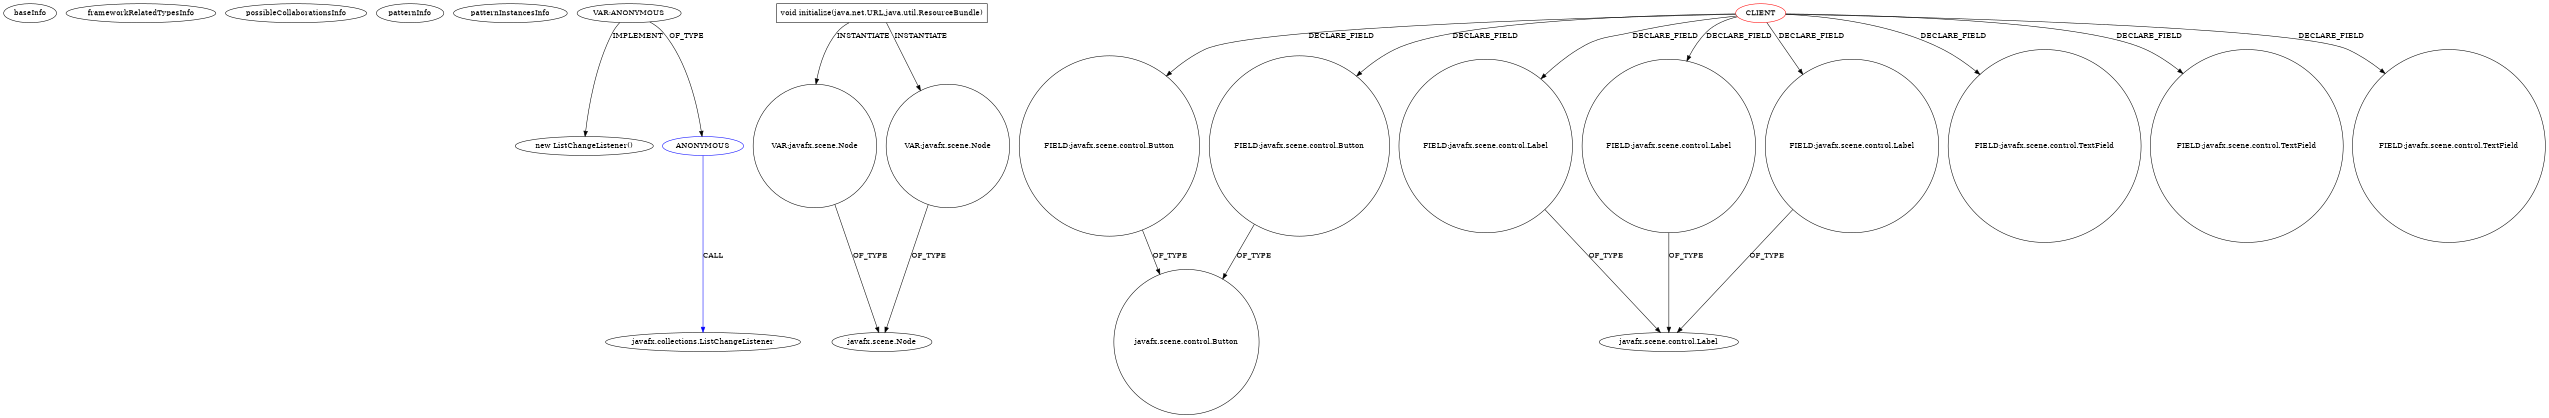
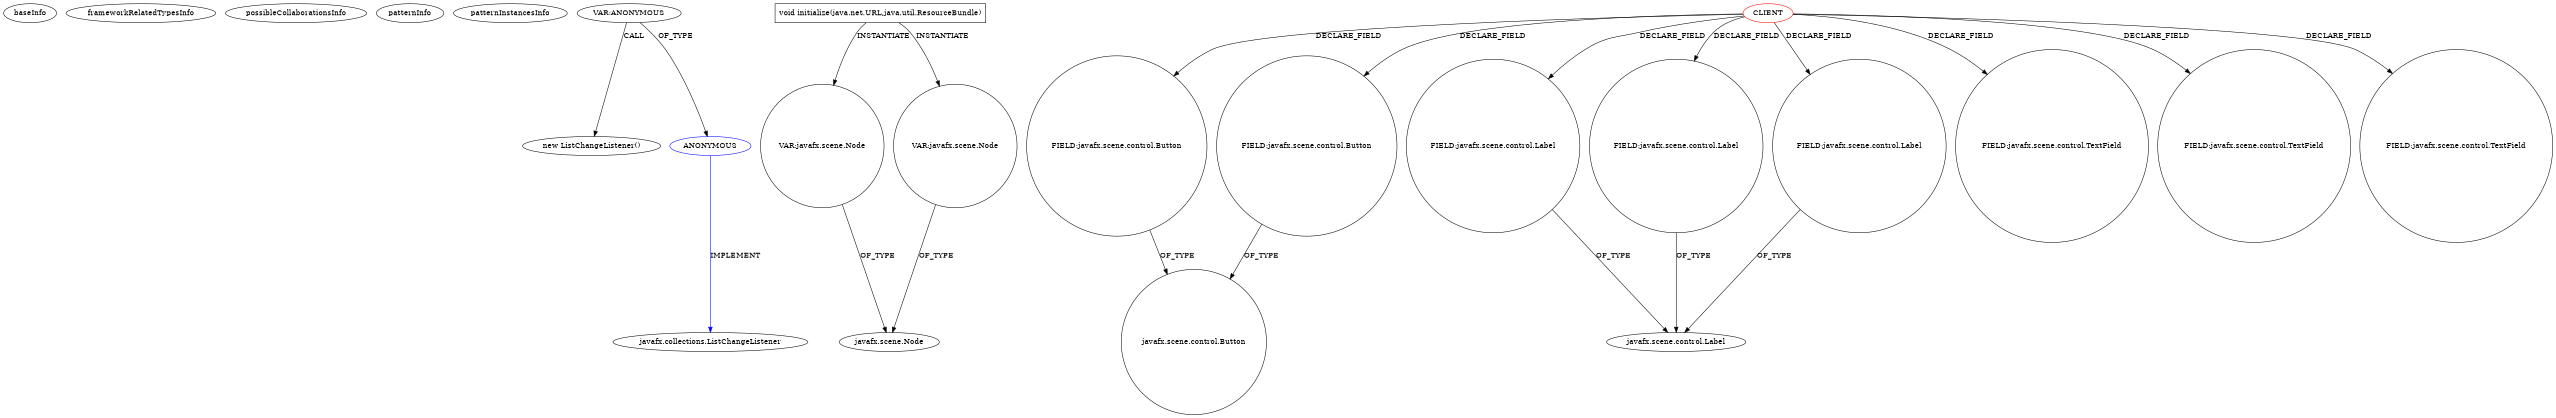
  digraph {
    node [isFrameworkType=false vertexType=FIELD_DECLARATION]
    baseInfo [category=pattern graphId=2805 isAnonymous=false possibleRelation=false isFrameworkType="" vertexType=""]
    frameworkRelatedTypesInfo [isFrameworkType="" vertexType=""]
    possibleCollaborationsInfo [isFrameworkType="" vertexType=""]
    patternInfo [frequency=2.0 patternRootClient=0 isFrameworkType="" vertexType=""]
    patternInstancesInfo [0="7thwheel-medaka-chan~/7thwheel-medaka-chan/medaka-chan-master/src/seventhwheel/pos/controller/PosController.java~PosController~30" 1="bianconejo-CEFX~/bianconejo-CEFX/CEFX-master/src/cefx/CECommandeController.java~CECommandeController~2084" isFrameworkType="" vertexType=""]
    n6 [label="new ListChangeListener()" vertexType=CONSTRUCTOR_CALL]
    n7 [label="VAR:ANONYMOUS" shape=ellipse vertexType=VARIABLE_EXPRESION]
    n8 [color=blue label=ANONYMOUS vertexType=REFERENCE_ANONYMOUS_DECLARATION]
    n9 [label="javafx.collections.ListChangeListener" vertexType=FRAMEWORK_INTERFACE_TYPE]
    n10 [label="void initialize(java.net.URL,java.util.ResourceBundle)" shape=box vertexType=OVERRIDING_METHOD_DECLARATION]
    n11 [label="VAR:javafx.scene.Node" shape=circle vertexType=VARIABLE_EXPRESION]
    n12 [label="VAR:javafx.scene.Node" shape=circle vertexType=VARIABLE_EXPRESION]
    n13 [label="javafx.scene.Node" vertexType=FRAMEWORK_CLASS_TYPE]
    n14 [color=red label=CLIENT vertexType=ROOT_CLIENT_CLASS_DECLARATION]
    n15 [label="FIELD:javafx.scene.control.Button" shape=circle]
    n16 [label="FIELD:javafx.scene.control.Button" shape=circle]
    n17 [label="FIELD:javafx.scene.control.Label" shape=circle]
    n18 [label="FIELD:javafx.scene.control.Label" shape=circle]
    n19 [label="FIELD:javafx.scene.control.Label" shape=circle]
    n20 [label="FIELD:javafx.scene.control.TextField" shape=circle]
    n21 [label="FIELD:javafx.scene.control.TextField" shape=circle]
    n22 [label="FIELD:javafx.scene.control.TextField" shape=circle]
    n23 [label="javafx.scene.control.Button" shape=circle vertexType=FRAMEWORK_CLASS_TYPE]
    n24 [label="javafx.scene.control.Label" vertexType=FRAMEWORK_CLASS_TYPE]
-   n7 -> n6 [label=IMPLEMENT]
+   n7 -> n6 [label=CALL]
    n7 -> n8 [label=OF_TYPE]
-   n8 -> n9 [color=blue label=CALL]
+   n8 -> n9 [color=blue label=IMPLEMENT]
    n10 -> n11 [label=INSTANTIATE]
    n10 -> n12 [label=INSTANTIATE]
    n11 -> n13 [label=OF_TYPE]
    n12 -> n13 [label=OF_TYPE]
    n14 -> n15 [label=DECLARE_FIELD]
    n14 -> n16 [label=DECLARE_FIELD]
    n14 -> n17 [label=DECLARE_FIELD]
    n14 -> n18 [label=DECLARE_FIELD]
    n14 -> n19 [label=DECLARE_FIELD]
    n14 -> n20 [label=DECLARE_FIELD]
    n14 -> n21 [label=DECLARE_FIELD]
    n14 -> n22 [label=DECLARE_FIELD]
    n15 -> n23 [label=OF_TYPE]
    n16 -> n23 [label=OF_TYPE]
    n17 -> n24 [label=OF_TYPE]
    n18 -> n24 [label=OF_TYPE]
    n19 -> n24 [label=OF_TYPE]
  }
